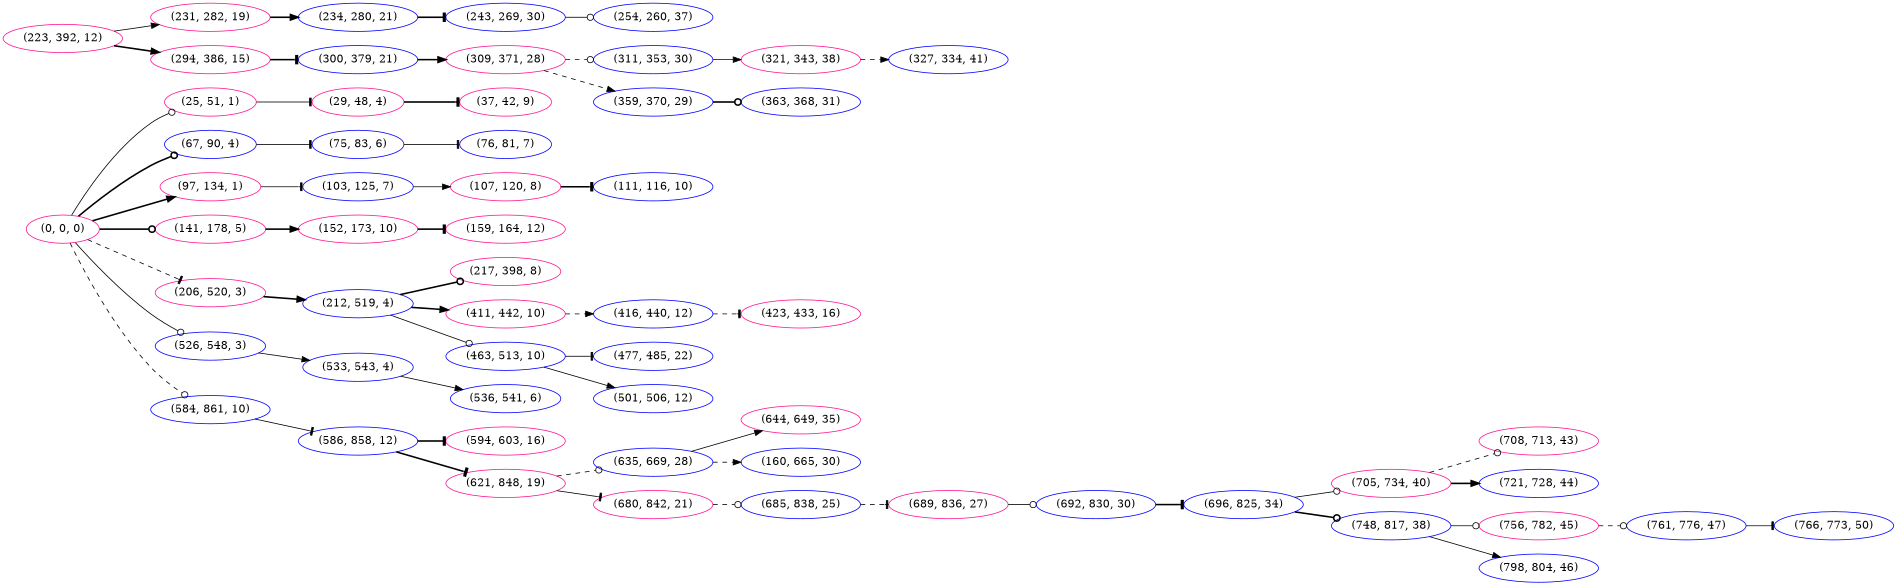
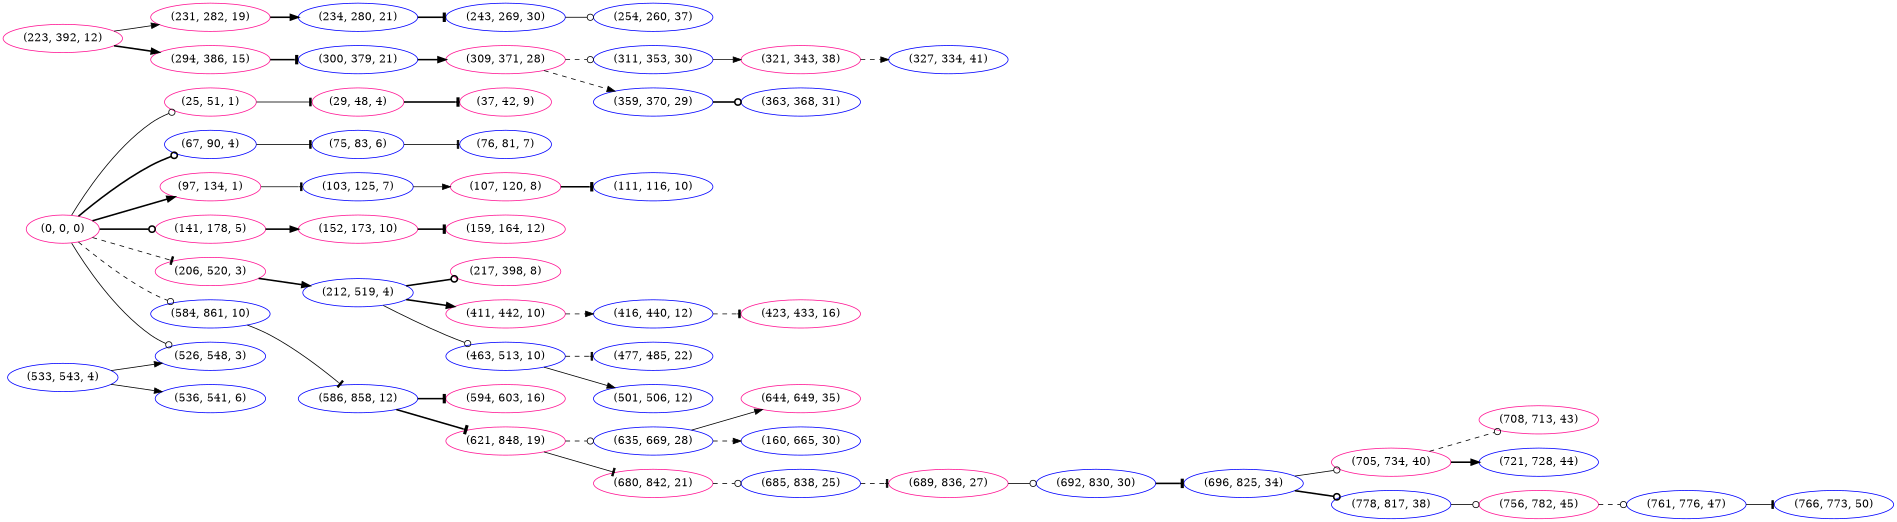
  digraph {
    rankdir=LR
    node [color=blue]
    edge [arrowhead=normal style=solid]
    "(0, 0, 0)" [color=deeppink]
    "(25, 51, 1)" [color=deeppink]
    "(67, 90, 4)"
    "(97, 134, 1)" [color=deeppink]
    "(141, 178, 5)" [color=deeppink]
    "(206, 520, 3)" [color=deeppink]
    "(526, 548, 3)"
    "(584, 861, 10)"
    "(29, 48, 4)" [color=deeppink]
    "(75, 83, 6)"
    "(103, 125, 7)"
    "(152, 173, 10)" [color=deeppink]
    "(212, 519, 4)"
    "(533, 543, 4)"
    "(586, 858, 12)"
    "(37, 42, 9)" [color=deeppink]
    "(76, 81, 7)"
    "(107, 120, 8)" [color=deeppink]
    "(111, 116, 10)"
    "(159, 164, 12)" [color=deeppink]
    "(217, 398, 8)" [color=deeppink]
    "(411, 442, 10)" [color=deeppink]
    "(463, 513, 10)"
    "(416, 440, 12)"
    "(477, 485, 22)"
    "(501, 506, 12)"
    "(223, 392, 12)" [color=deeppink]
    "(231, 282, 19)" [color=deeppink]
    "(294, 386, 15)" [color=deeppink]
    "(234, 280, 21)"
    "(300, 379, 21)"
    "(243, 269, 30)"
    "(254, 260, 37)"
    "(309, 371, 28)" [color=deeppink]
    "(311, 353, 30)"
    "(359, 370, 29)"
    "(321, 343, 38)" [color=deeppink]
    "(363, 368, 31)"
    "(327, 334, 41)"
    "(423, 433, 16)" [color=deeppink]
    "(536, 541, 6)"
    "(594, 603, 16)" [color=deeppink]
    "(621, 848, 19)" [color=deeppink]
    "(635, 669, 28)"
    "(680, 842, 21)" [color=deeppink]
    "(644, 649, 35)" [color=deeppink]
    n47 [label="(160, 665, 30)"]
    "(685, 838, 25)"
    "(689, 836, 27)" [color=deeppink]
    "(692, 830, 30)"
    "(696, 825, 34)"
    "(705, 734, 40)" [color=deeppink]
-   "(748, 817, 38)"
+   "(748, 817, 38)" [label="(778, 817, 38)"]
    "(708, 713, 43)" [color=deeppink]
    "(721, 728, 44)"
    "(756, 782, 45)" [color=deeppink]
-   "(798, 804, 46)"
    "(761, 776, 47)"
    "(766, 773, 50)"
    "(0, 0, 0)" -> "(25, 51, 1)" [arrowhead=odot]
    "(0, 0, 0)" -> "(67, 90, 4)" [arrowhead=odot style=bold]
    "(0, 0, 0)" -> "(97, 134, 1)" [style=bold]
    "(0, 0, 0)" -> "(141, 178, 5)" [arrowhead=odot style=bold]
    "(0, 0, 0)" -> "(206, 520, 3)" [arrowhead=tee style=dashed]
    "(0, 0, 0)" -> "(526, 548, 3)" [arrowhead=odot]
    "(0, 0, 0)" -> "(584, 861, 10)" [arrowhead=odot style=dashed]
    "(25, 51, 1)" -> "(29, 48, 4)" [arrowhead=tee]
    "(67, 90, 4)" -> "(75, 83, 6)" [arrowhead=tee]
    "(97, 134, 1)" -> "(103, 125, 7)" [arrowhead=tee]
    "(141, 178, 5)" -> "(152, 173, 10)" [style=bold]
    "(206, 520, 3)" -> "(212, 519, 4)" [style=bold]
-   "(526, 548, 3)" -> "(533, 543, 4)"
+   "(533, 543, 4)" -> "(526, 548, 3)"
    "(584, 861, 10)" -> "(586, 858, 12)" [arrowhead=tee]
    "(29, 48, 4)" -> "(37, 42, 9)" [arrowhead=tee style=bold]
    "(75, 83, 6)" -> "(76, 81, 7)" [arrowhead=tee]
    "(103, 125, 7)" -> "(107, 120, 8)"
    "(152, 173, 10)" -> "(159, 164, 12)" [arrowhead=tee style=bold]
    "(212, 519, 4)" -> "(217, 398, 8)" [arrowhead=odot style=bold]
    "(212, 519, 4)" -> "(411, 442, 10)" [style=bold]
    "(212, 519, 4)" -> "(463, 513, 10)" [arrowhead=odot]
    "(533, 543, 4)" -> "(536, 541, 6)"
    "(586, 858, 12)" -> "(594, 603, 16)" [arrowhead=tee style=bold]
    "(586, 858, 12)" -> "(621, 848, 19)" [arrowhead=tee style=bold]
    "(107, 120, 8)" -> "(111, 116, 10)" [arrowhead=tee style=bold]
    "(411, 442, 10)" -> "(416, 440, 12)" [style=dashed]
-   "(463, 513, 10)" -> "(477, 485, 22)" [arrowhead=tee]
+   "(463, 513, 10)" -> "(477, 485, 22)" [arrowhead=tee style=dashed]
    "(463, 513, 10)" -> "(501, 506, 12)"
    "(416, 440, 12)" -> "(423, 433, 16)" [arrowhead=tee style=dashed]
    "(223, 392, 12)" -> "(231, 282, 19)"
    "(223, 392, 12)" -> "(294, 386, 15)" [style=bold]
    "(231, 282, 19)" -> "(234, 280, 21)" [style=bold]
    "(294, 386, 15)" -> "(300, 379, 21)" [arrowhead=tee style=bold]
    "(234, 280, 21)" -> "(243, 269, 30)" [arrowhead=tee style=bold]
    "(300, 379, 21)" -> "(309, 371, 28)" [style=bold]
    "(243, 269, 30)" -> "(254, 260, 37)" [arrowhead=odot]
    "(309, 371, 28)" -> "(311, 353, 30)" [arrowhead=odot style=dashed]
    "(309, 371, 28)" -> "(359, 370, 29)" [style=dashed]
    "(311, 353, 30)" -> "(321, 343, 38)"
    "(359, 370, 29)" -> "(363, 368, 31)" [arrowhead=odot style=bold]
    "(321, 343, 38)" -> "(327, 334, 41)" [style=dashed]
    "(621, 848, 19)" -> "(635, 669, 28)" [arrowhead=odot style=dashed]
    "(621, 848, 19)" -> "(680, 842, 21)" [arrowhead=tee]
    "(635, 669, 28)" -> "(644, 649, 35)"
    "(635, 669, 28)" -> n47 [style=dashed]
    "(680, 842, 21)" -> "(685, 838, 25)" [arrowhead=odot style=dashed]
    "(685, 838, 25)" -> "(689, 836, 27)" [arrowhead=tee style=dashed]
    "(689, 836, 27)" -> "(692, 830, 30)" [arrowhead=odot]
    "(692, 830, 30)" -> "(696, 825, 34)" [arrowhead=tee style=bold]
    "(696, 825, 34)" -> "(705, 734, 40)" [arrowhead=odot]
    "(696, 825, 34)" -> "(748, 817, 38)" [arrowhead=odot style=bold]
    "(705, 734, 40)" -> "(708, 713, 43)" [arrowhead=odot style=dashed]
    "(705, 734, 40)" -> "(721, 728, 44)" [style=bold]
    "(748, 817, 38)" -> "(756, 782, 45)" [arrowhead=odot]
-   "(748, 817, 38)" -> "(798, 804, 46)"
    "(756, 782, 45)" -> "(761, 776, 47)" [arrowhead=odot style=dashed]
    "(761, 776, 47)" -> "(766, 773, 50)" [arrowhead=tee]
  }
